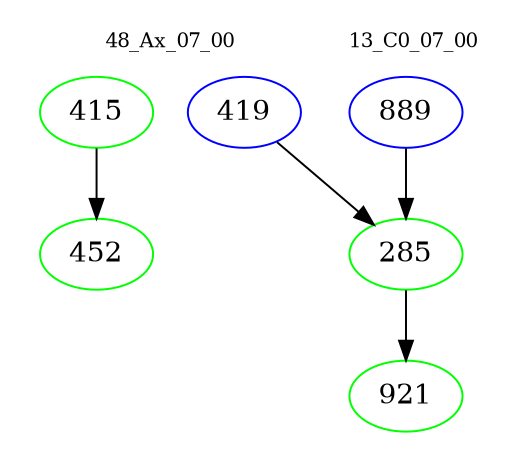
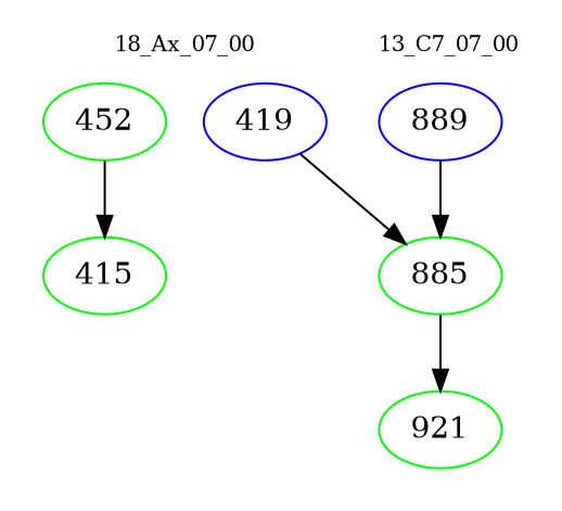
  digraph {
    node [color=green]
    edge [color=black]
    n1 [color=blue label=419]
    n2 [label=415]
    n3 [label=452]
    n4 [color=blue label=889]
-   n5 [label=285]
+   n5 [label=885]
    n6 [label=921]
    subgraph cluster_1 {
      color=white
      fontsize=10
-     label="48_Ax_07_00"
+     label="18_Ax_07_00"
      n1
      n2
      n3
    }
    subgraph cluster_2 {
      color=white
      fontsize=10
-     label="13_C0_07_00"
+     label="13_C7_07_00"
      n4
      n5
      n6
    }
    n1 -> n5
-   n2 -> n3
+   n3 -> n2
    n4 -> n5
    n5 -> n6
  }
